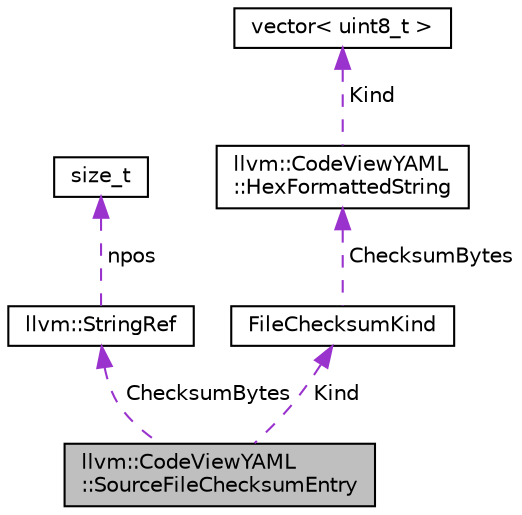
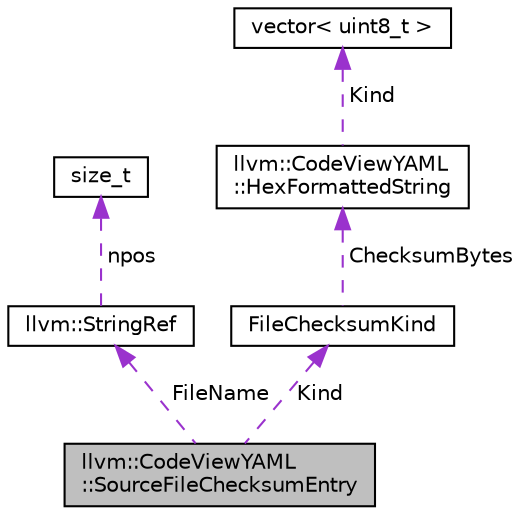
  digraph {
    node [color=black fontname=Helvetica fontsize=10 shape=box]
    edge [color=darkorchid3 dir=back fontname=Helvetica fontsize=10 labelfontname=Helvetica labelfontsize=10 style=dashed]
    n1 [fillcolor=grey75 fontcolor=black height=0.2 label="llvm::CodeViewYAML\l::SourceFileChecksumEntry" style=filled width=0.4]
    n2 [height=0.2 label="llvm::StringRef" width=0.4]
    n3 [height=0.2 label=size_t width=0.4]
    n4 [height=0.2 label=FileChecksumKind width=0.4]
    n5 [height=0.2 label="llvm::CodeViewYAML\l::HexFormattedString" width=0.4]
    n6 [height=0.2 label="vector\< uint8_t \>" width=0.4]
-   n2 -> n1 [label=" ChecksumBytes"]
+   n2 -> n1 [label=" FileName"]
    n3 -> n2 [label=" npos"]
    n4 -> n1 [label=" Kind"]
    n5 -> n4 [label=" ChecksumBytes"]
    n6 -> n5 [label=" Kind"]
  }
